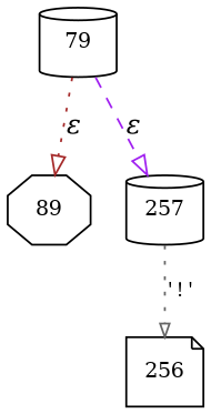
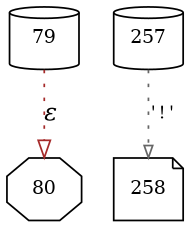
  digraph {
    rankdir=TB
    node [fixedsize=true fontsize=11 shape=cylinder peripheries=1]
    edge [arrowhead=onormal fontname="Times-Italic" style=dotted]
-   n1 [label=89 shape=octagon width=.6 peripheries=""]
+   n1 [label=80 shape=octagon width=.6 peripheries=""]
    n2 [label=257 width=.55]
-   n3 [label=256 shape=note width=.55]
+   n3 [label=258 shape=note width=.55]
    n4 [label=79 width=.55]
    n2 -> n3 [arrowsize=.7 color=gray40 fontname=Courier fontsize=11 label="'!'"]
    n4 -> n1 [color=brown label="&epsilon;"]
-   n4 -> n2 [color=purple label="&epsilon;" style=dashed]
  }
